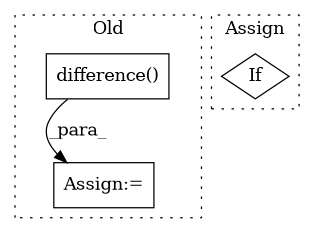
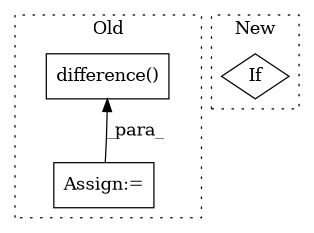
  digraph {
    node [l=3 shape=box]
    n1 [a=75 l="36,1" label="difference()" s="3443,3501"]
    n2 [a=68 label="Assign:=" s=3440]
    n3 [a=96 label=If s=3368 shape=diamond]
    subgraph cluster_1 {
      label=Old
      style=dotted
      n1
      n2
    }
    subgraph cluster_2 {
-     label=Assign
+     label=New
      style=dotted
      n3
    }
-   n1 -> n2 [label=_para_]
+   n2 -> n1 [label=_para_]
  }
